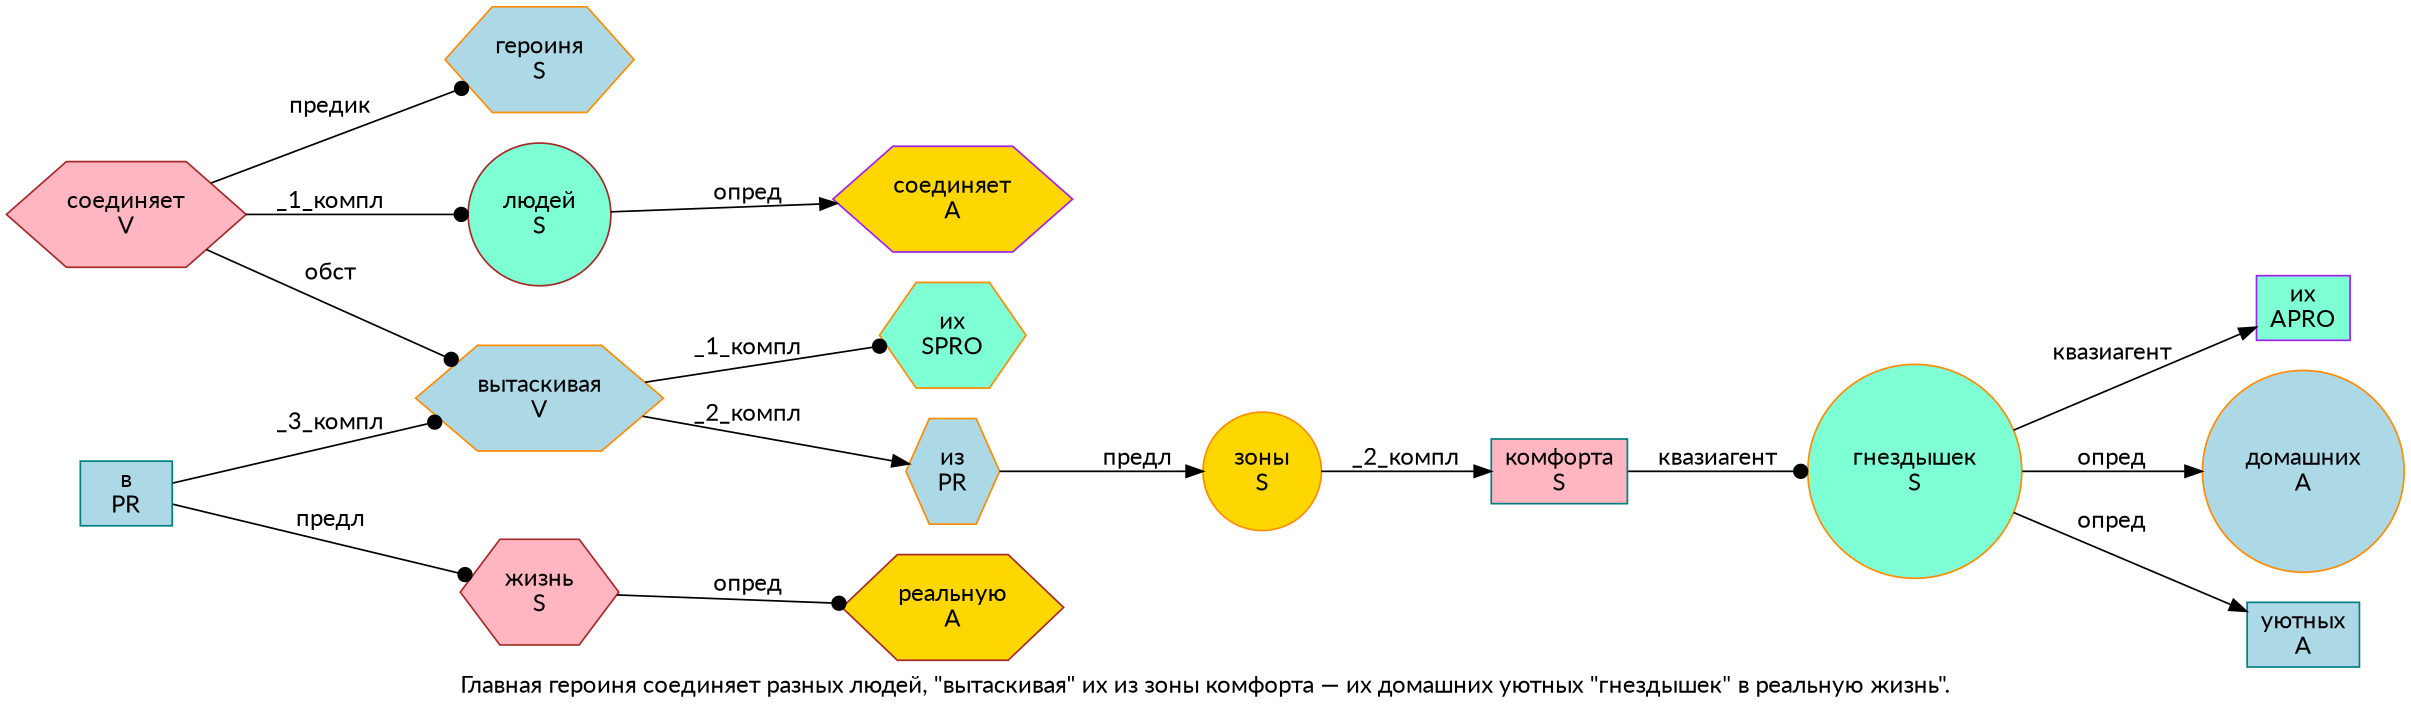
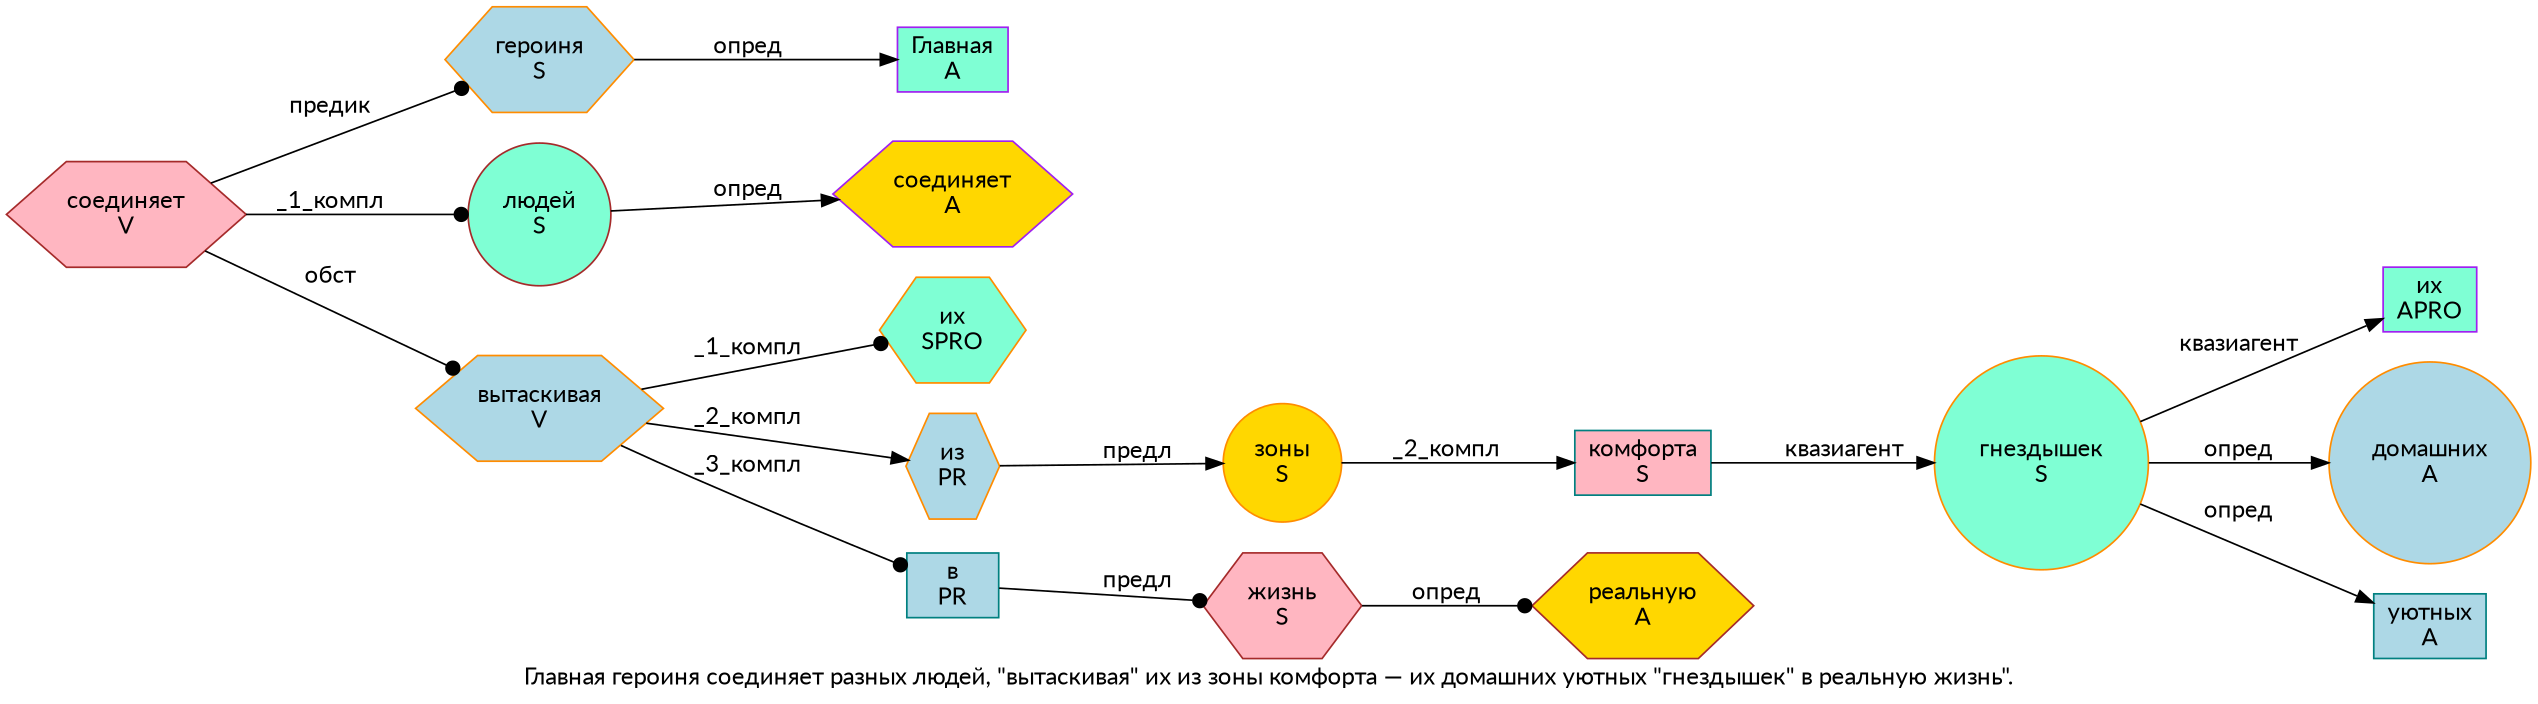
  digraph {
    fontname=Lato
    label="Главная героиня соединяет разных людей, \"вытаскивая\" их из зоны комфорта — их домашних уютных \"гнездышек\" в реальную жизнь\"."
    rankdir=LR
    node [color=darkorange fillcolor=lightblue fontname=Lato penwidth=1 shape=hexagon style=filled]
    edge [arrowhead=normal fontname=Lato]
+   n1 [color=purple fillcolor=aquamarine label="Главная\nA" shape=box]
    n2 [label="героиня\nS"]
    n3 [color=brown fillcolor=lightpink label="соединяет\nV"]
    n4 [color=brown fillcolor=aquamarine label="людей\nS" shape=circle]
    n5 [label="вытаскивая\nV"]
    n6 [color=purple fillcolor=gold label="соединяет\nA"]
    n7 [fillcolor=aquamarine label="их\nSPRO"]
    n8 [label="из\nPR"]
    n9 [color=teal label="в\nPR" shape=box]
    n10 [fillcolor=gold label="зоны\nS" shape=circle]
    n11 [color=brown fillcolor=lightpink label="жизнь\nS"]
    n12 [color=teal fillcolor=lightpink label="комфорта\nS" shape=box]
    n13 [fillcolor=aquamarine label="гнездышек\nS" shape=circle]
    n14 [color=purple fillcolor=aquamarine label="их\nAPRO" shape=box]
    n15 [label="домашних\nA" shape=circle]
    n16 [color=teal label="уютных\nA" shape=box]
    n17 [color=brown fillcolor=gold label="реальную\nA"]
+   n2 -> n1 [label="опред"]
    n3 -> n2 [arrowhead=dot label="предик"]
    n3 -> n4 [arrowhead=dot label="_1_компл"]
    n3 -> n5 [arrowhead=dot label="обст"]
    n4 -> n6 [label="опред"]
    n5 -> n7 [arrowhead=dot label="_1_компл"]
    n5 -> n8 [label="_2_компл"]
-   n9 -> n5 [arrowhead=dot label="_3_компл"]
+   n5 -> n9 [arrowhead=dot label="_3_компл"]
    n8 -> n10 [label="предл"]
    n9 -> n11 [arrowhead=dot label="предл"]
    n10 -> n12 [label="_2_компл"]
    n11 -> n17 [arrowhead=dot label="опред"]
-   n12 -> n13 [arrowhead=dot label="квазиагент"]
+   n12 -> n13 [label="квазиагент"]
    n13 -> n14 [label="квазиагент"]
    n13 -> n15 [label="опред"]
    n13 -> n16 [label="опред"]
  }
